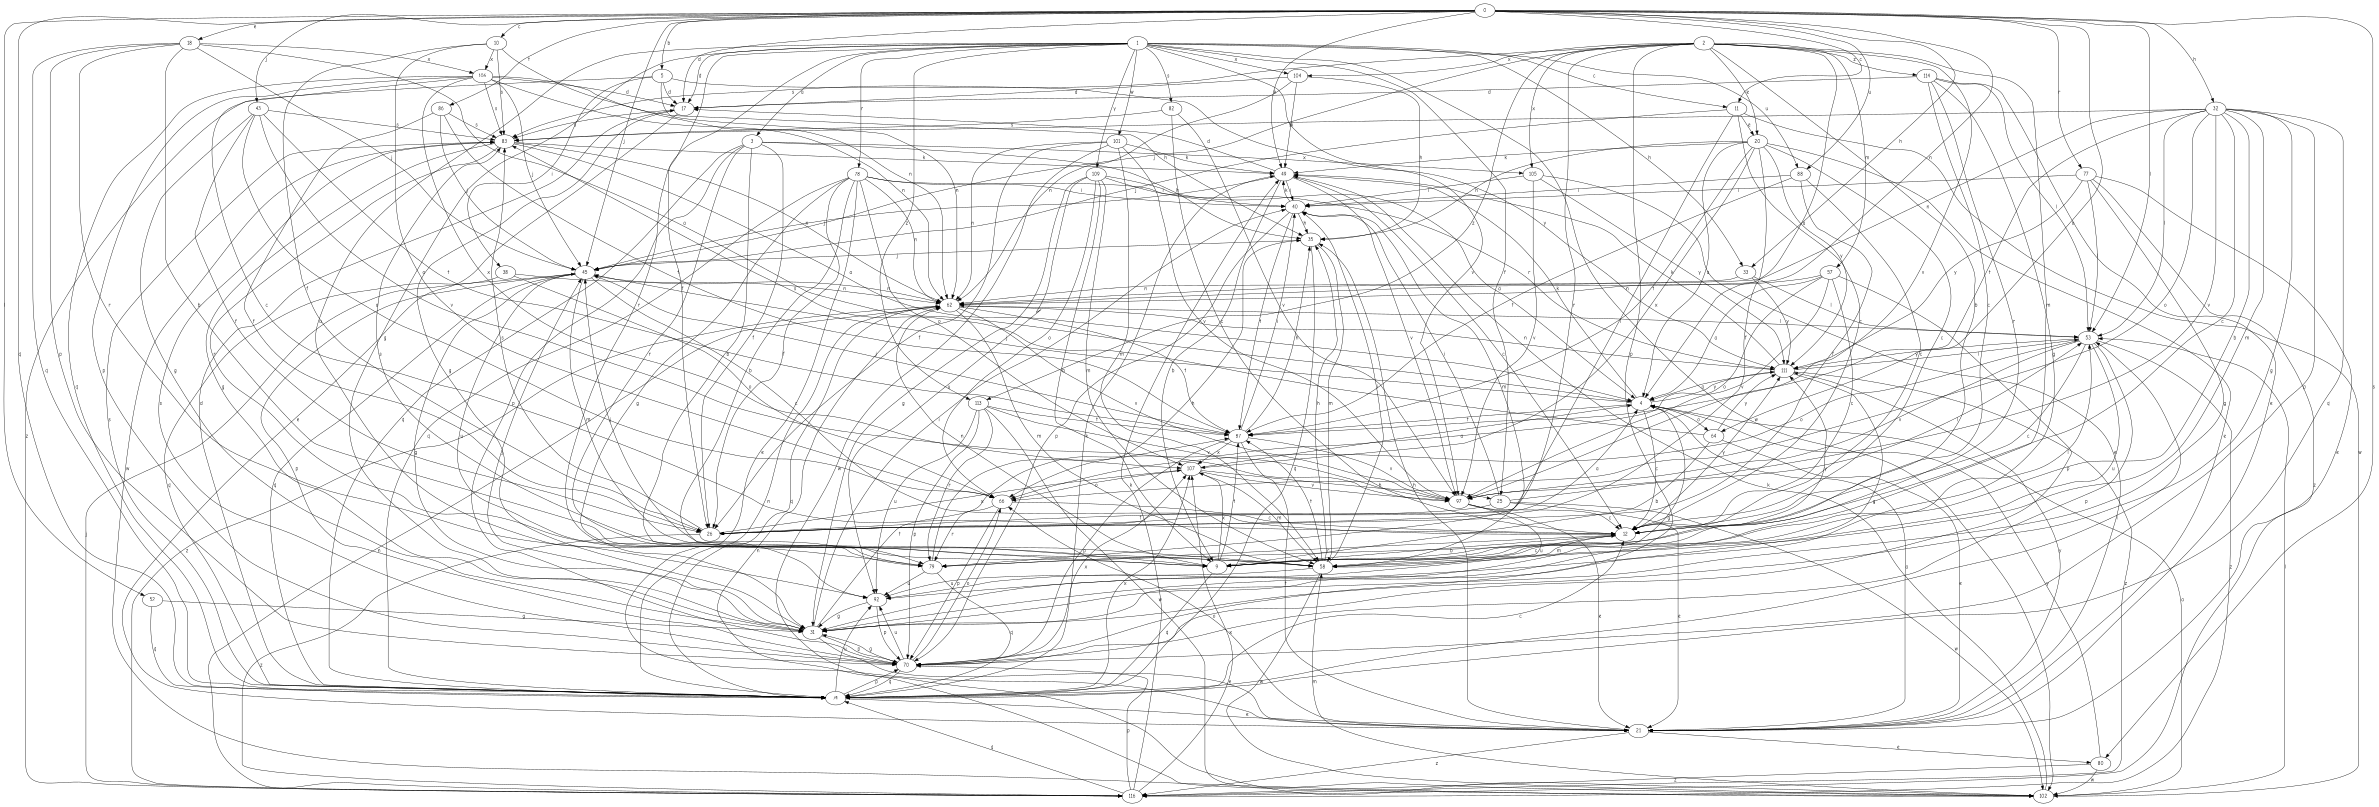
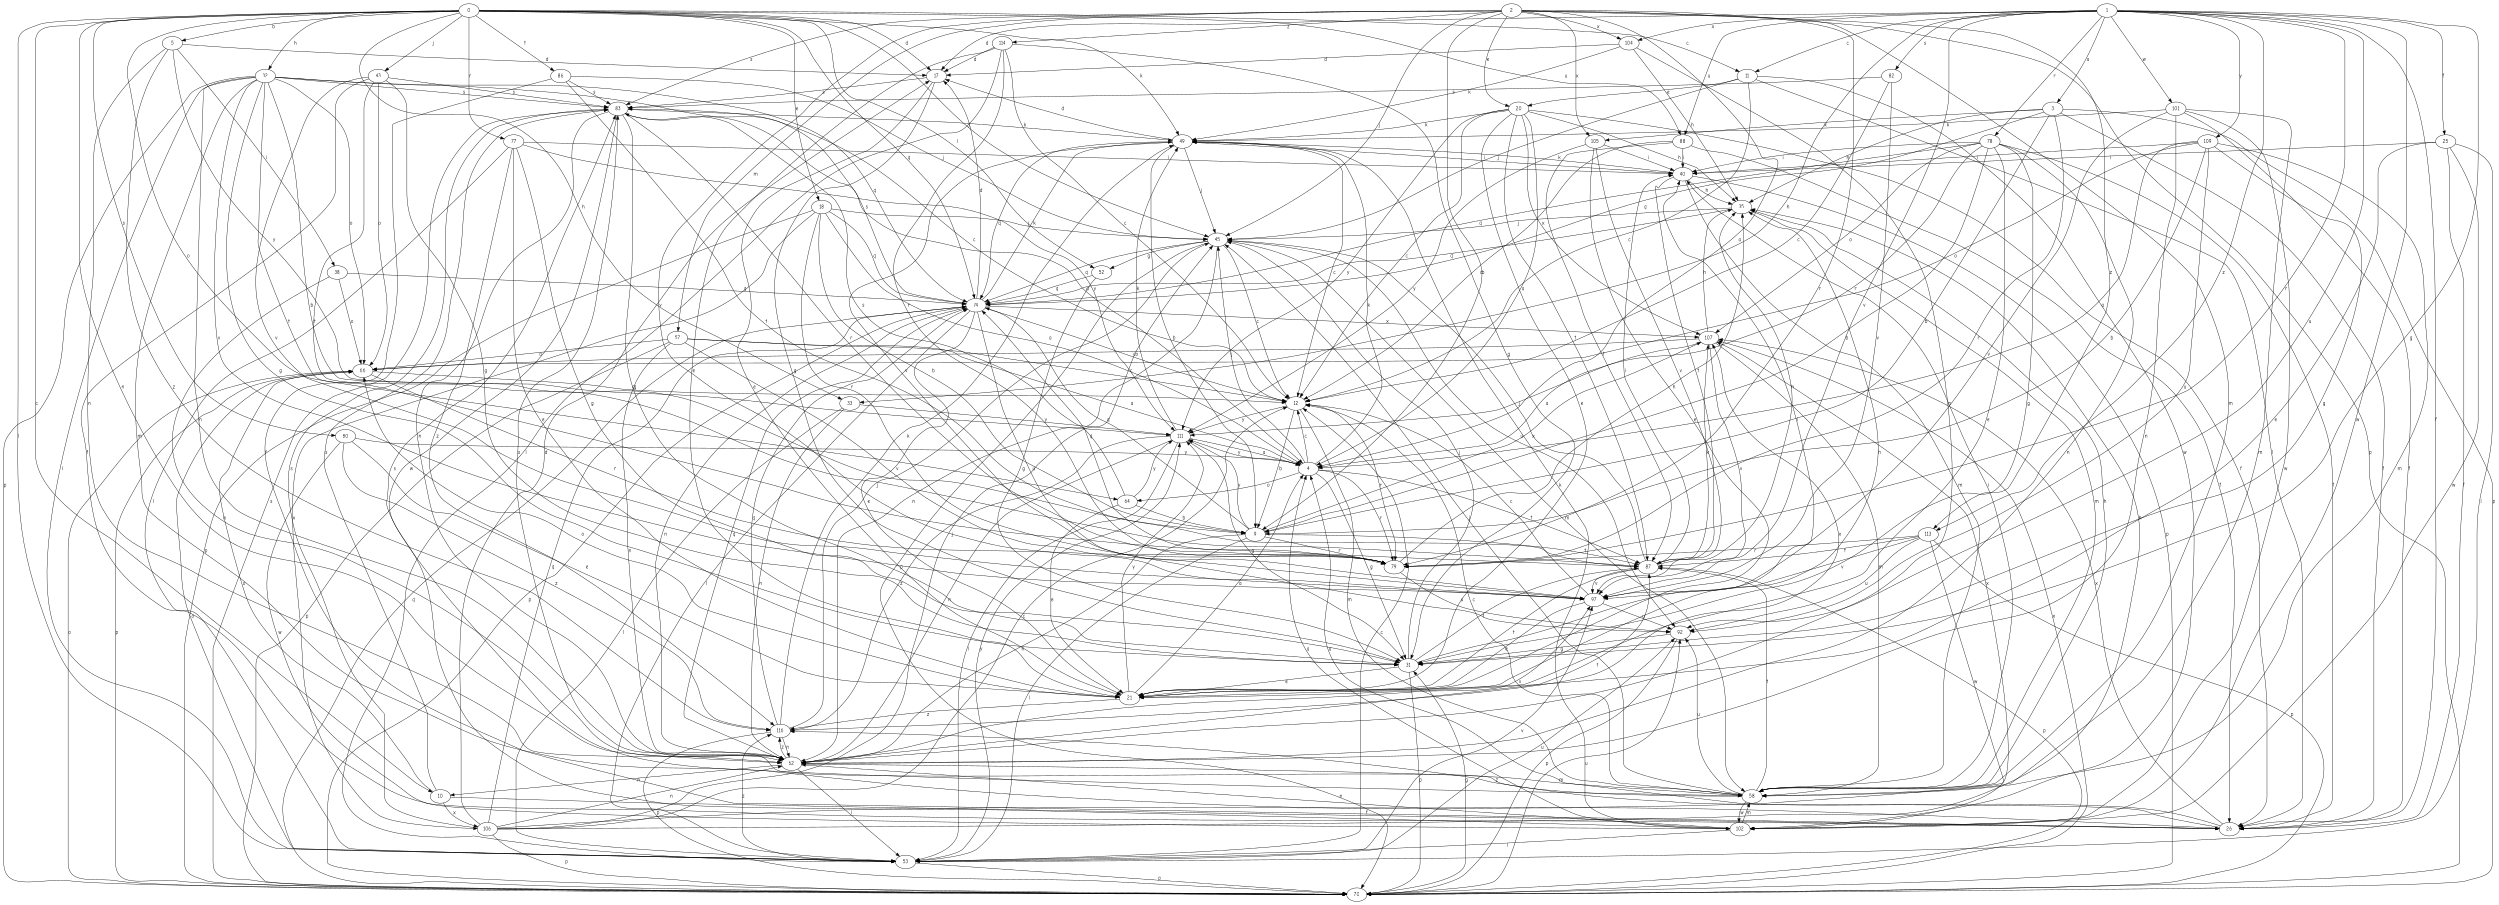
  strict digraph {
    fontname="Comic Neue"
    node [fontname="Comic Neue"]
    edge [fontname="Comic Neue"]
    0
    5
    10
    11
    17
    18
    32
    33
    43
    45
    49
    52
    53
    62
    64
    74
    77
    80
    86
    88
    111
    38
    116
    26
    83
    106
    66
    102
    20
    12
    31
    21
    79
    4
    9
    70
    97
    58
    87
    92
    40
    107
    1
    3
    25
    78
    82
    101
    104
    109
    113
    105
    35
    2
    57
    114
    0 -> 5 [label=b]
    0 -> 10 [label=c]
    0 -> 11 [label=c]
    0 -> 17 [label=d]
    0 -> 18 [label=e]
    0 -> 32 [label=h]
    0 -> 33 [label=h]
    0 -> 43 [label=j]
    0 -> 45 [label=j]
    0 -> 49 [label=k]
    0 -> 52 [label=l]
    0 -> 53 [label=l]
    0 -> 62 [label=n]
    0 -> 64 [label=o]
    0 -> 74 [label=q]
    0 -> 77 [label=r]
    0 -> 80 [label=s]
    0 -> 86 [label=t]
    0 -> 88 [label=u]
    5 -> 17 [label=d]
    5 -> 62 [label=n]
    5 -> 111 [label=y]
    5 -> 38 [label=i]
    5 -> 116 [label=z]
-   10 -> 62 [label=n]
+   62 -> 10 [label=n]
    10 -> 26 [label=f]
    10 -> 83 [label=s]
    10 -> 106 [label=x]
    10 -> 66 [label=o]
    11 -> 45 [label=j]
    11 -> 26 [label=l]
    11 -> 102 [label=w]
    11 -> 20 [label=e]
    11 -> 12 [label=c]
    17 -> 83 [label=s]
    17 -> 31 [label=g]
    17 -> 21 [label=e]
    18 -> 45 [label=j]
    18 -> 74 [label=q]
    18 -> 106 [label=x]
    18 -> 79 [label=r]
    18 -> 4 [label=a]
    18 -> 9 [label=b]
    18 -> 70 [label=p]
    32 -> 53 [label=l]
    32 -> 62 [label=n]
    32 -> 74 [label=q]
    32 -> 83 [label=s]
    32 -> 66 [label=o]
    32 -> 12 [label=c]
    32 -> 31 [label=g]
    32 -> 9 [label=b]
    32 -> 70 [label=p]
    32 -> 97 [label=v]
    32 -> 58 [label=m]
    32 -> 87 [label=t]
    33 -> 53 [label=l]
    33 -> 62 [label=n]
    33 -> 111 [label=y]
    43 -> 26 [label=f]
    43 -> 83 [label=s]
    43 -> 66 [label=o]
    43 -> 31 [label=g]
    43 -> 97 [label=v]
    43 -> 87 [label=t]
    45 -> 62 [label=n]
    45 -> 74 [label=q]
    45 -> 12 [label=c]
-   45 -> 31 [label=g]
+   45 -> 52 [label=g]
    45 -> 70 [label=p]
    45 -> 58 [label=m]
    45 -> 92 [label=u]
    49 -> 17 [label=d]
    49 -> 45 [label=j]
+   49 -> 74 [label=q]
    49 -> 12 [label=c]
    49 -> 9 [label=b]
    49 -> 97 [label=v]
    49 -> 40 [label=i]
    52 -> 74 [label=q]
    52 -> 31 [label=g]
    53 -> 111 [label=y]
    53 -> 116 [label=z]
    53 -> 66 [label=o]
    53 -> 12 [label=c]
    53 -> 70 [label=p]
    53 -> 97 [label=v]
    53 -> 92 [label=u]
    62 -> 53 [label=l]
    62 -> 74 [label=q]
    62 -> 116 [label=z]
    62 -> 97 [label=v]
    62 -> 58 [label=m]
    62 -> 87 [label=t]
    64 -> 111 [label=y]
    64 -> 83 [label=s]
    64 -> 21 [label=e]
    64 -> 9 [label=b]
    74 -> 17 [label=d]
    74 -> 49 [label=k]
    74 -> 53 [label=l]
    74 -> 62 [label=n]
    74 -> 83 [label=s]
    74 -> 12 [label=c]
    74 -> 21 [label=e]
    74 -> 70 [label=p]
    74 -> 92 [label=u]
    74 -> 107 [label=x]
    77 -> 53 [label=l]
    77 -> 111 [label=y]
    77 -> 116 [label=z]
    77 -> 31 [label=g]
    77 -> 21 [label=e]
    77 -> 40 [label=i]
    80 -> 116 [label=z]
    80 -> 102 [label=w]
-   21 -> 80 [label=e]
+   80 -> 21 [label=e]
    80 -> 4 [label=y]
    86 -> 45 [label=j]
    86 -> 26 [label=f]
    86 -> 83 [label=s]
    86 -> 87 [label=t]
    88 -> 26 [label=f]
    88 -> 12 [label=c]
    88 -> 87 [label=t]
    88 -> 40 [label=i]
    111 -> 49 [label=k]
    111 -> 53 [label=l]
    111 -> 62 [label=n]
    111 -> 116 [label=z]
    111 -> 31 [label=g]
    111 -> 4 [label=a]
    38 -> 62 [label=n]
    38 -> 74 [label=q]
    38 -> 66 [label=o]
    116 -> 45 [label=j]
    116 -> 49 [label=k]
    116 -> 62 [label=n]
    116 -> 74 [label=q]
    116 -> 70 [label=p]
    116 -> 107 [label=x]
    26 -> 116 [label=z]
    26 -> 83 [label=s]
    26 -> 4 [label=a]
    26 -> 107 [label=x]
    83 -> 49 [label=k]
    83 -> 62 [label=n]
    83 -> 102 [label=w]
    83 -> 31 [label=g]
    83 -> 79 [label=r]
    83 -> 4 [label=a]
    106 -> 17 [label=d]
    106 -> 45 [label=j]
    106 -> 62 [label=n]
    106 -> 74 [label=q]
    106 -> 83 [label=s]
    106 -> 12 [label=c]
    106 -> 70 [label=p]
    106 -> 107 [label=x]
    106 -> 35 [label=h]
    66 -> 12 [label=c]
    66 -> 79 [label=r]
    66 -> 70 [label=p]
    102 -> 49 [label=k]
    102 -> 53 [label=l]
    102 -> 62 [label=n]
    102 -> 4 [label=a]
    102 -> 58 [label=m]
    20 -> 49 [label=k]
    20 -> 111 [label=y]
    20 -> 26 [label=f]
    20 -> 12 [label=c]
    20 -> 21 [label=e]
    20 -> 4 [label=a]
    20 -> 87 [label=t]
    20 -> 107 [label=x]
    20 -> 35 [label=h]
    12 -> 111 [label=y]
    12 -> 79 [label=r]
    12 -> 9 [label=b]
    12 -> 58 [label=m]
    31 -> 45 [label=j]
    31 -> 21 [label=e]
    31 -> 70 [label=p]
    31 -> 87 [label=t]
    31 -> 40 [label=i]
    21 -> 111 [label=y]
    21 -> 116 [label=z]
    21 -> 66 [label=o]
    21 -> 4 [label=a]
    21 -> 35 [label=h]
    79 -> 74 [label=q]
    79 -> 92 [label=u]
    79 -> 35 [label=h]
    4 -> 45 [label=j]
    4 -> 49 [label=k]
    4 -> 64 [label=o]
    4 -> 111 [label=y]
    4 -> 12 [label=c]
    4 -> 31 [label=g]
+   4 -> 79 [label=r]
    4 -> 87 [label=t]
    9 -> 53 [label=l]
    9 -> 62 [label=n]
    9 -> 74 [label=q]
    9 -> 111 [label=y]
+   9 -> 79 [label=r]
    9 -> 87 [label=t]
    9 -> 107 [label=x]
    70 -> 74 [label=q]
    70 -> 83 [label=s]
    70 -> 66 [label=o]
    70 -> 31 [label=g]
    70 -> 92 [label=u]
    70 -> 107 [label=x]
    97 -> 12 [label=c]
    97 -> 21 [label=e]
    97 -> 92 [label=u]
    58 -> 45 [label=j]
    58 -> 83 [label=s]
    58 -> 102 [label=w]
    58 -> 12 [label=c]
    58 -> 87 [label=t]
    58 -> 92 [label=u]
    58 -> 40 [label=i]
    58 -> 35 [label=h]
    87 -> 45 [label=j]
    87 -> 21 [label=t]
    87 -> 70 [label=p]
    87 -> 97 [label=v]
    87 -> 40 [label=i]
    87 -> 107 [label=x]
    87 -> 35 [label=h]
    92 -> 31 [label=g]
    92 -> 70 [label=p]
    40 -> 49 [label=k]
    40 -> 70 [label=p]
    40 -> 58 [label=m]
    40 -> 87 [label=t]
    40 -> 35 [label=h]
    107 -> 66 [label=o]
    107 -> 4 [label=a]
    107 -> 97 [label=v]
    107 -> 58 [label=m]
-   107 -> 25 [label=h]
+   107 -> 35 [label=h]
    1 -> 11 [label=c]
    1 -> 17 [label=d]
    1 -> 33 [label=h]
    1 -> 88 [label=u]
    1 -> 26 [label=f]
    1 -> 102 [label=w]
    1 -> 31 [label=g]
    1 -> 79 [label=r]
    1 -> 97 [label=v]
    1 -> 92 [label=u]
    1 -> 3 [label=a]
    1 -> 25 [label=f]
    1 -> 78 [label=r]
    1 -> 82 [label=s]
    1 -> 101 [label=w]
    1 -> 104 [label=x]
    1 -> 109 [label=y]
    1 -> 113 [label=z]
    3 -> 74 [label=q]
    3 -> 26 [label=f]
    3 -> 79 [label=r]
    3 -> 9 [label=b]
    3 -> 70 [label=p]
    3 -> 105 [label=x]
    3 -> 35 [label=h]
    25 -> 53 [label=l]
    25 -> 26 [label=f]
    25 -> 102 [label=w]
    25 -> 21 [label=e]
    25 -> 40 [label=i]
    78 -> 62 [label=n]
    78 -> 74 [label=q]
    78 -> 111 [label=r]
    78 -> 26 [label=f]
    78 -> 31 [label=g]
    78 -> 21 [label=e]
    78 -> 9 [label=b]
    78 -> 40 [label=i]
    78 -> 107 [label=o]
    82 -> 83 [label=s]
    82 -> 12 [label=c]
    82 -> 97 [label=v]
    101 -> 49 [label=k]
    101 -> 62 [label=n]
    101 -> 26 [label=f]
    101 -> 102 [label=w]
    101 -> 97 [label=v]
    101 -> 58 [label=m]
    104 -> 17 [label=d]
    104 -> 49 [label=k]
    104 -> 62 [label=n]
    104 -> 35 [label=h]
    109 -> 66 [label=o]
    109 -> 31 [label=g]
    109 -> 4 [label=a]
    109 -> 9 [label=b]
    109 -> 58 [label=m]
    109 -> 92 [label=u]
    109 -> 40 [label=i]
    113 -> 102 [label=w]
    113 -> 79 [label=r]
    113 -> 70 [label=p]
    113 -> 97 [label=v]
    113 -> 87 [label=t]
    113 -> 92 [label=u]
    105 -> 111 [label=y]
    105 -> 21 [label=e]
    105 -> 97 [label=v]
    105 -> 40 [label=i]
    35 -> 45 [label=j]
    35 -> 74 [label=q]
    35 -> 58 [label=m]
    2 -> 45 [label=j]
    2 -> 83 [label=s]
    2 -> 20 [label=e]
    2 -> 79 [label=r]
    2 -> 4 [label=a]
    2 -> 9 [label=b]
    2 -> 70 [label=p]
    2 -> 97 [label=v]
    2 -> 58 [label=m]
    2 -> 104 [label=x]
    2 -> 113 [label=z]
    2 -> 105 [label=x]
    2 -> 57 [label=m]
    2 -> 114 [label=z]
    57 -> 62 [label=n]
    57 -> 66 [label=o]
    57 -> 12 [label=c]
    57 -> 4 [label=a]
    57 -> 70 [label=p]
    57 -> 97 [label=v]
    114 -> 17 [label=d]
    114 -> 53 [label=l]
    114 -> 12 [label=c]
    114 -> 31 [label=g]
    114 -> 21 [label=e]
    114 -> 79 [label=r]
  }
